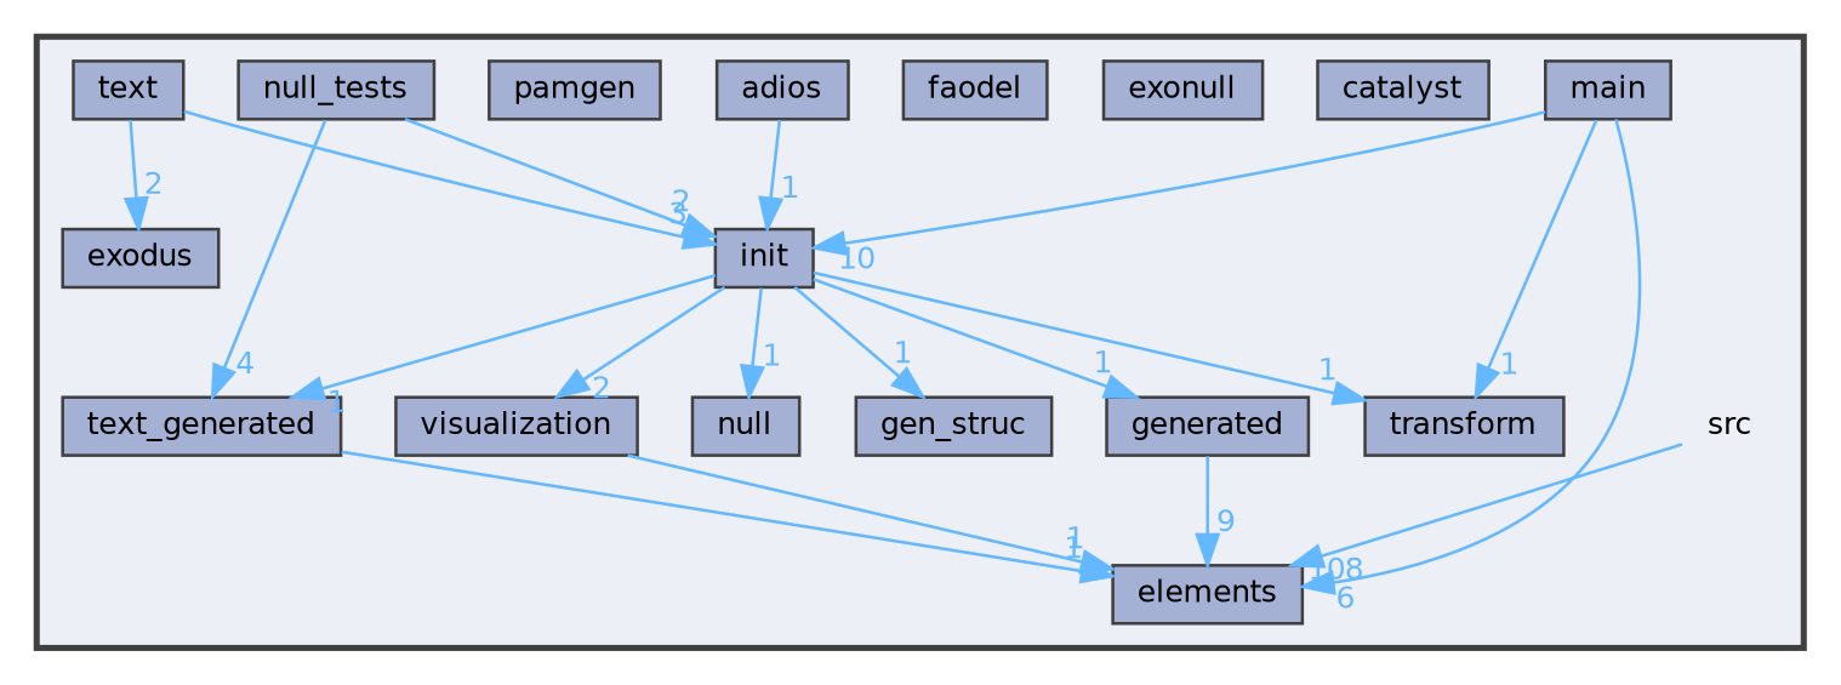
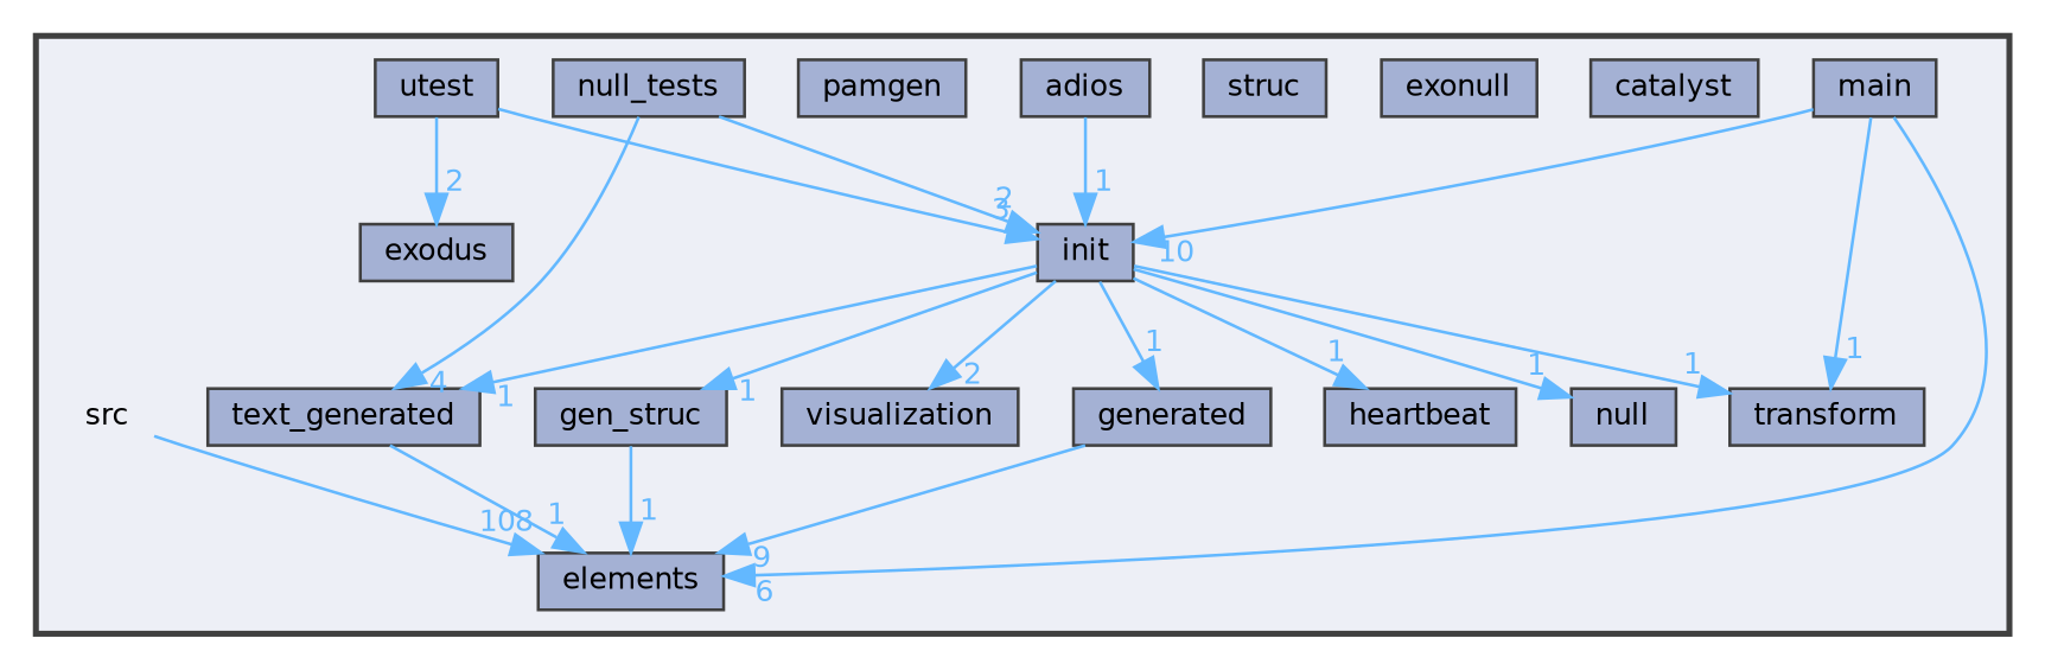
  digraph {
    compound=true
    node [fontname=Helvetica fontsize=10 shape=box color=grey25 fillcolor="#a4b1d4" style=filled]
    edge [color=steelblue1 fontcolor=steelblue1 fontname=Helvetica fontsize=10 headlabel=1 labeldistance=1.5 labelfontname=Helvetica labelfontsize=10]
    n1 [height=0.2 label=src shape=plaintext width=0.4 color="" fillcolor="" style=""]
    n2 [height=0.2 label=adios width=0.4]
    n3 [height=0.2 label=catalyst width=0.4]
    n4 [height=0.2 label=elements width=0.4]
    n5 [height=0.2 label=exodus width=0.4]
    n6 [height=0.2 label=exonull width=0.4]
-   n7 [height=0.2 label=faodel width=0.4]
+   n7 [height=0.2 label=struc width=0.4]
    n8 [height=0.2 label=gen_struc width=0.4]
    n9 [height=0.2 label=generated width=0.4]
+   n10 [height=0.2 label=heartbeat width=0.4]
    n11 [height=0.2 label=init width=0.4]
    n12 [height=0.2 label=main width=0.4]
    n13 [height=0.2 label=null width=0.4]
    n14 [height=0.2 label=pamgen width=0.4]
    n15 [height=0.2 label=text_generated width=0.4]
    n16 [height=0.2 label=transform width=0.4]
    n17 [height=0.2 label=null_tests width=0.4]
-   n18 [height=0.2 label=text width=0.4]
+   n18 [height=0.2 label=utest width=0.4]
    n19 [height=0.2 label=visualization width=0.4]
    subgraph cluster_1 {
      bgcolor="#edeff6"
      fontname=Helvetica
      fontsize=10
      pencolor=grey25
      style="filled,bold"
      n1
      n2
      n3
      n4
      n5
      n6
      n7
      n8
      n9
+     n10
      n11
      n12
      n13
      n14
      n15
      n16
      n17
      n18
      n19
    }
    n1 -> n4 [headlabel=108]
    n2 -> n11
-   n19 -> n4
+   n8 -> n4
    n9 -> n4 [headlabel=9]
    n11 -> n8
    n11 -> n9
+   n11 -> n10
    n11 -> n13
    n11 -> n15
    n11 -> n16
    n11 -> n19 [headlabel=2]
    n12 -> n4 [headlabel=6]
    n12 -> n11 [headlabel=10]
    n12 -> n16
    n15 -> n4
    n17 -> n11 [headlabel=2]
    n17 -> n15 [headlabel=4]
    n18 -> n5 [headlabel=2]
    n18 -> n11 [headlabel=3]
  }
